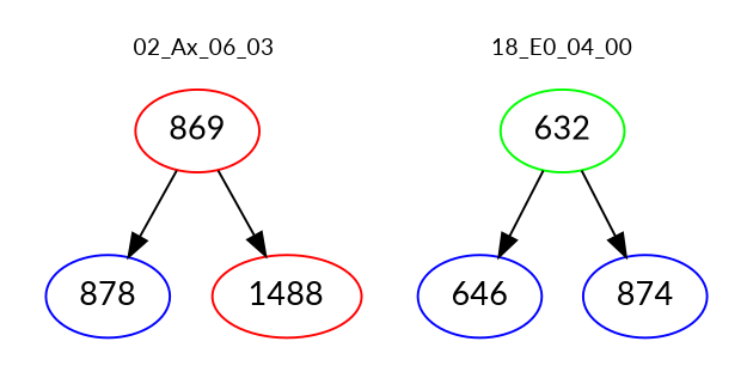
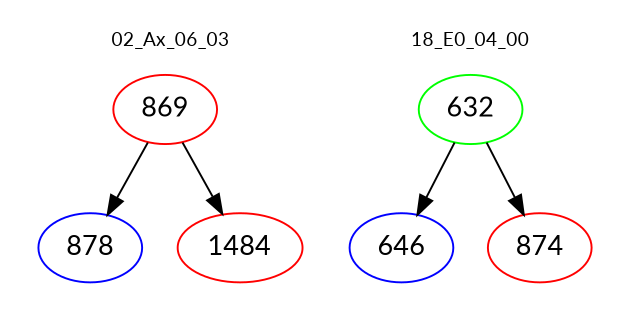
  digraph {
    fontname=Lato
    node [color=red fontname=Lato]
    edge [color=black fontname=Lato]
    n1 [label=869]
    n2 [color=blue label=878]
-   n3 [label=1488]
+   n3 [label=1484]
    n4 [color=green label=632]
    n5 [color=blue label=646]
-   n6 [color=blue label=874]
+   n6 [label=874]
    subgraph cluster_1 {
      color=white
      fontsize=10
      label="02_Ax_06_03"
      n1
      n2
      n3
    }
    subgraph cluster_2 {
      color=white
      fontsize=10
      label="18_E0_04_00"
      n4
      n5
      n6
    }
    n1 -> n2
    n1 -> n3
    n4 -> n5
    n4 -> n6
  }
